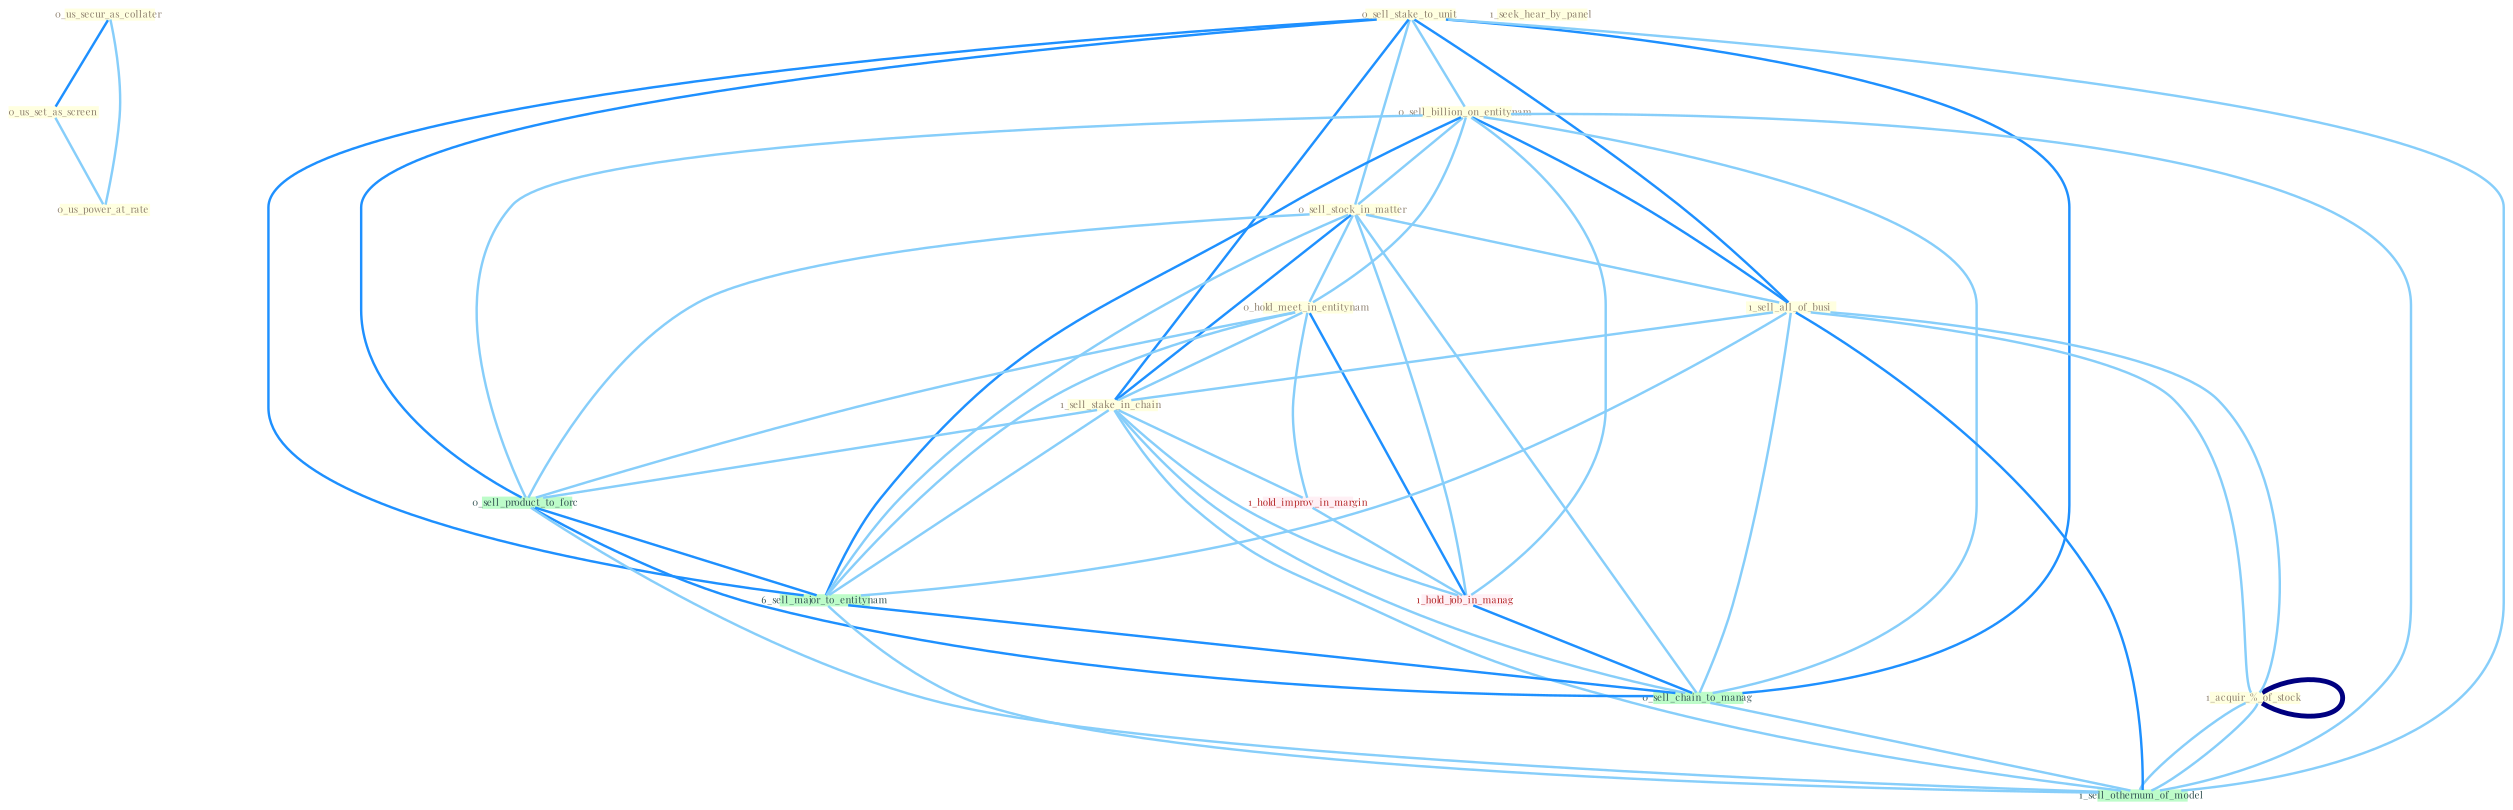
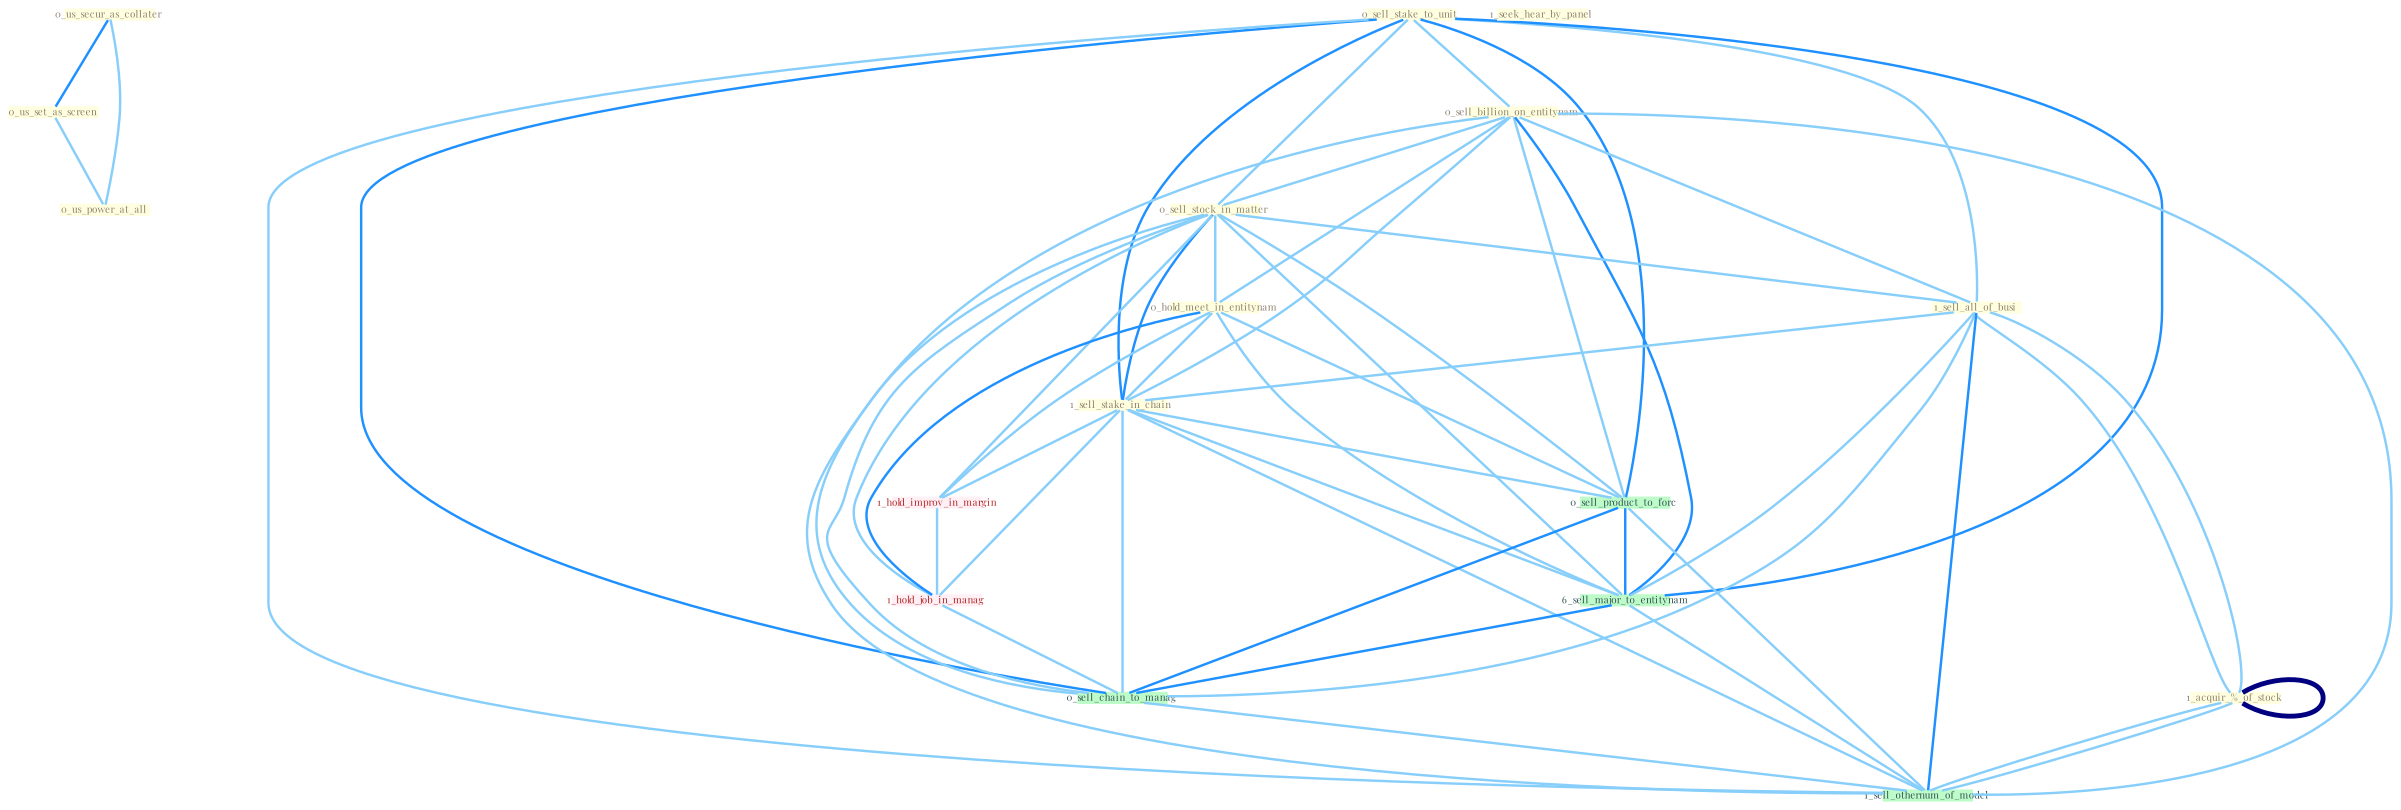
  graph {
    fontname="Playfair Display"
    node [color="#ffffe0" fixedsize=true fontcolor="#8b7d6b" fontname="Playfair Display" fontsize=4 shape=polygon style=filled]
    edge [color="#87cefa" fontname="Playfair Display" w=1]
    "0_us_secur_as_collater " [height=.06 width=.5]
    "0_sell_stake_to_unit " [height=.06 width=.5]
    "0_us_set_as_screen " [height=.06 width=.5]
    "1_acquir_%_of_stock " [height=.06 width=.5]
    "1_seek_hear_by_panel " [height=.06 width=.5]
    "0_sell_billion_on_entitynam " [height=.06 width=.5]
    "0_sell_stock_in_matter " [height=.06 width=.5]
    "0_hold_meet_in_entitynam " [height=.06 width=.5]
-   "0_us_power_at_rate " [height=.06 width=.5]
+   "0_us_power_at_rate " [height=.06 width=.5 label="0_us_power_at_all"]
    "1_sell_all_of_busi " [height=.06 width=.5]
    "1_sell_stake_in_chain " [height=.06 width=.5]
    n12 [color="#fff0f5" fontcolor="#b22222" height=.06 label="1_hold_improv_in_margin" width=.5]
    "1_hold_job_in_manag " [color="#fff0f5" fontcolor="#b22222" height=.06 width=.5]
    "0_sell_product_to_forc " [color="#BDFCC9" fontcolor="#2f4f4f" height=.06 width=.5]
    n15 [color="#BDFCC9" fontcolor="#2f4f4f" height=.06 label="6_sell_major_to_entitynam" width=.5]
    "0_sell_chain_to_manag " [color="#BDFCC9" fontcolor="#2f4f4f" height=.06 width=.5]
    "1_sell_othernum_of_model " [color="#BDFCC9" fontcolor="#2f4f4f" height=.06 width=.5]
    subgraph sub_1 {
      "0_us_secur_as_collater "
      "0_sell_stake_to_unit "
      "0_us_set_as_screen "
      "1_acquir_%_of_stock "
      "1_seek_hear_by_panel "
      "0_sell_billion_on_entitynam "
      "0_sell_stock_in_matter "
      "0_hold_meet_in_entitynam "
      "0_us_power_at_rate "
      "1_sell_all_of_busi "
      "1_sell_stake_in_chain "
    }
    subgraph sub_2 {
      n12
      "1_hold_job_in_manag "
    }
    "0_us_secur_as_collater " -- "0_us_set_as_screen " [color="#1e90ff" w=2]
    "0_us_secur_as_collater " -- "0_us_power_at_rate "
    "0_sell_stake_to_unit " -- "0_sell_billion_on_entitynam "
    "0_sell_stake_to_unit " -- "0_sell_stock_in_matter "
-   "0_sell_stake_to_unit " -- "1_sell_all_of_busi " [color="#1e90ff"]
+   "0_sell_stake_to_unit " -- "1_sell_all_of_busi "
    "0_sell_stake_to_unit " -- "1_sell_stake_in_chain " [color="#1e90ff" w=2]
    "0_sell_stake_to_unit " -- "0_sell_product_to_forc " [color="#1e90ff" w=2]
    "0_sell_stake_to_unit " -- n15 [color="#1e90ff" w=2]
    "0_sell_stake_to_unit " -- "0_sell_chain_to_manag " [color="#1e90ff" w=2]
    "0_sell_stake_to_unit " -- "1_sell_othernum_of_model "
    "0_us_set_as_screen " -- "0_us_power_at_rate "
    "1_acquir_%_of_stock " -- "1_acquir_%_of_stock " [color="#000080" style=bold w=4]
    "1_acquir_%_of_stock " -- "1_sell_all_of_busi "
    "1_acquir_%_of_stock " -- "1_sell_othernum_of_model "
    "1_acquir_%_of_stock " -- "1_sell_othernum_of_model "
    "0_sell_billion_on_entitynam " -- "0_sell_stock_in_matter "
    "0_sell_billion_on_entitynam " -- "0_hold_meet_in_entitynam "
-   "0_sell_billion_on_entitynam " -- "1_sell_all_of_busi " [color="#1e90ff"]
-   "0_sell_billion_on_entitynam " -- "1_hold_job_in_manag "
+   "0_sell_billion_on_entitynam " -- "1_sell_all_of_busi "
+   "0_sell_billion_on_entitynam " -- "1_sell_stake_in_chain "
    "0_sell_billion_on_entitynam " -- "0_sell_product_to_forc "
    "0_sell_billion_on_entitynam " -- n15 [color="#1e90ff" w=2]
    "0_sell_billion_on_entitynam " -- "0_sell_chain_to_manag "
    "0_sell_billion_on_entitynam " -- "1_sell_othernum_of_model "
    "0_sell_stock_in_matter " -- "0_hold_meet_in_entitynam "
    "0_sell_stock_in_matter " -- "1_sell_all_of_busi "
    "0_sell_stock_in_matter " -- "1_sell_stake_in_chain " [color="#1e90ff" w=2]
+   "0_sell_stock_in_matter " -- n12
    "0_sell_stock_in_matter " -- "1_hold_job_in_manag "
    "0_sell_stock_in_matter " -- "0_sell_product_to_forc "
    "0_sell_stock_in_matter " -- n15
    "0_sell_stock_in_matter " -- "0_sell_chain_to_manag "
+   "0_sell_stock_in_matter " -- "1_sell_othernum_of_model "
    "0_hold_meet_in_entitynam " -- "1_sell_stake_in_chain "
    "0_hold_meet_in_entitynam " -- n12
    "0_hold_meet_in_entitynam " -- "1_hold_job_in_manag " [color="#1e90ff" w=2]
    "0_hold_meet_in_entitynam " -- "0_sell_product_to_forc "
    "0_hold_meet_in_entitynam " -- n15
    "1_sell_all_of_busi " -- "1_acquir_%_of_stock "
    "1_sell_all_of_busi " -- "1_sell_stake_in_chain "
    "1_sell_all_of_busi " -- n15
    "1_sell_all_of_busi " -- "0_sell_chain_to_manag "
    "1_sell_all_of_busi " -- "1_sell_othernum_of_model " [color="#1e90ff" w=2]
    "1_sell_stake_in_chain " -- n12
    "1_sell_stake_in_chain " -- "1_hold_job_in_manag "
    "1_sell_stake_in_chain " -- "0_sell_product_to_forc "
    "1_sell_stake_in_chain " -- n15
    "1_sell_stake_in_chain " -- "0_sell_chain_to_manag "
    "1_sell_stake_in_chain " -- "1_sell_othernum_of_model "
    n12 -- "1_hold_job_in_manag "
-   "1_hold_job_in_manag " -- "0_sell_chain_to_manag " [color="#1e90ff"]
+   "1_hold_job_in_manag " -- "0_sell_chain_to_manag "
    "0_sell_product_to_forc " -- n15 [color="#1e90ff" w=2]
    "0_sell_product_to_forc " -- "0_sell_chain_to_manag " [color="#1e90ff" w=2]
    "0_sell_product_to_forc " -- "1_sell_othernum_of_model "
    n15 -- "0_sell_chain_to_manag " [color="#1e90ff" w=2]
    n15 -- "1_sell_othernum_of_model "
    "0_sell_chain_to_manag " -- "1_sell_othernum_of_model "
  }
